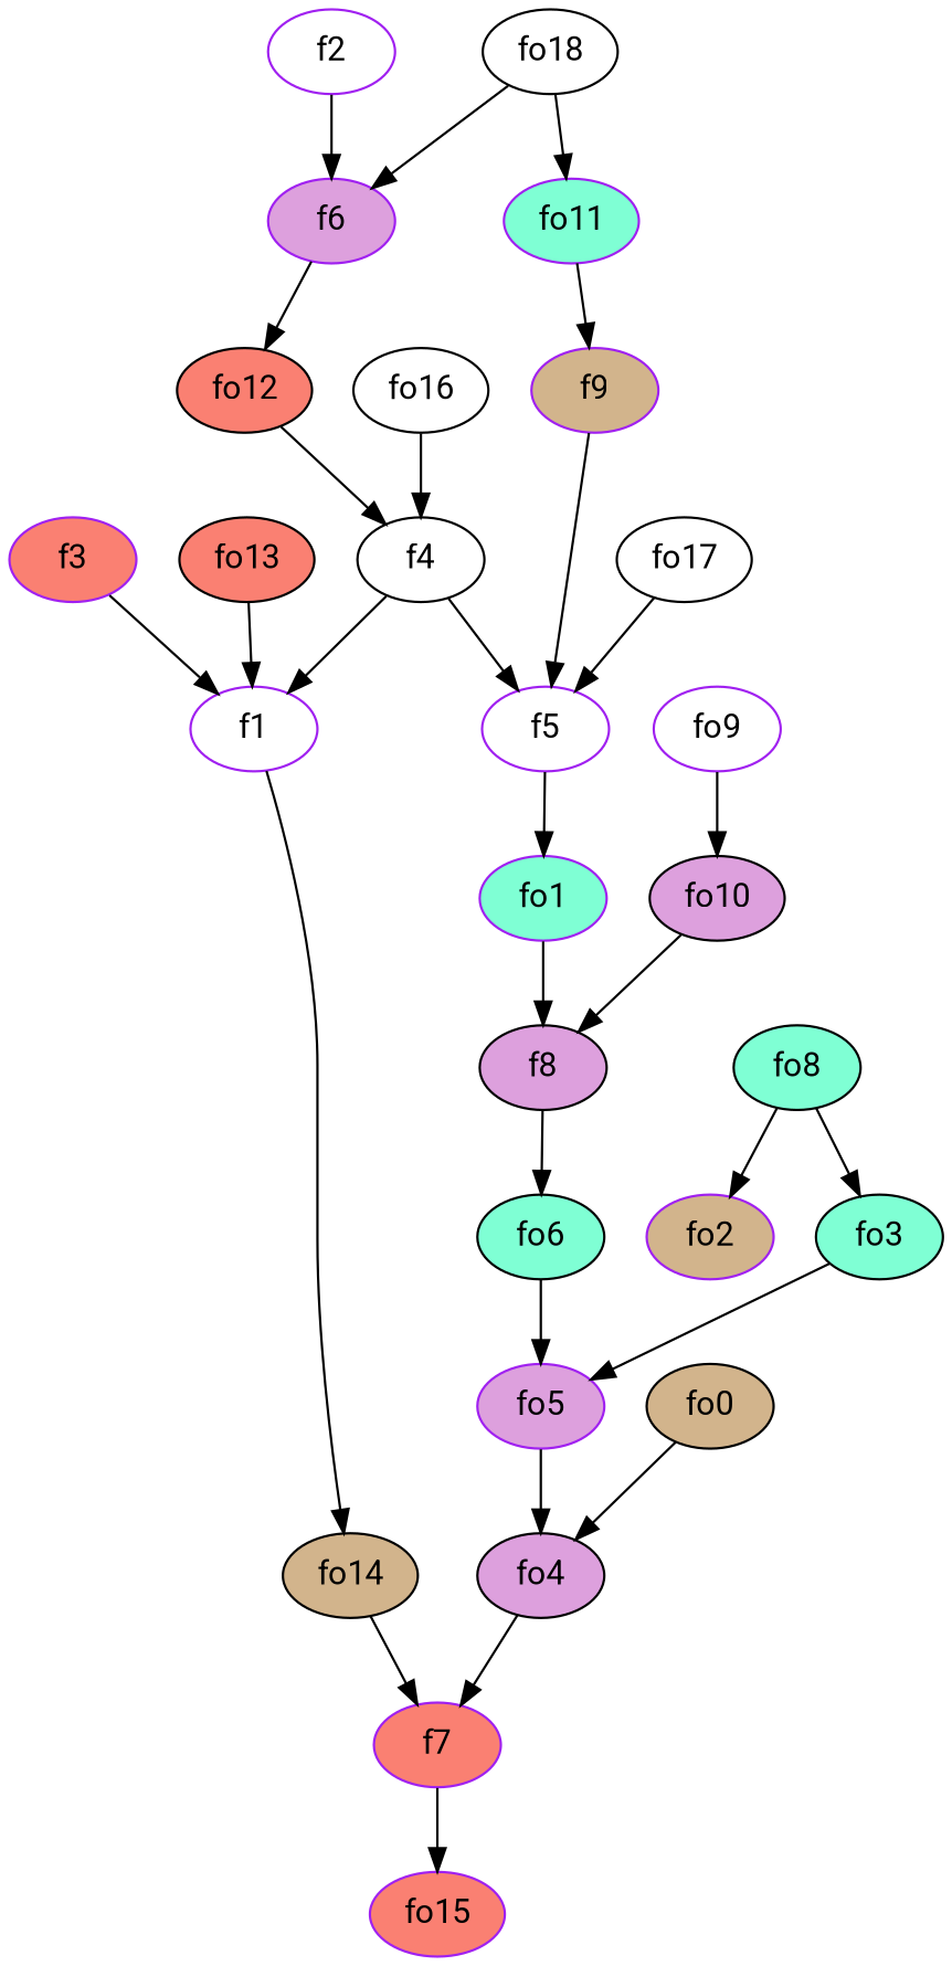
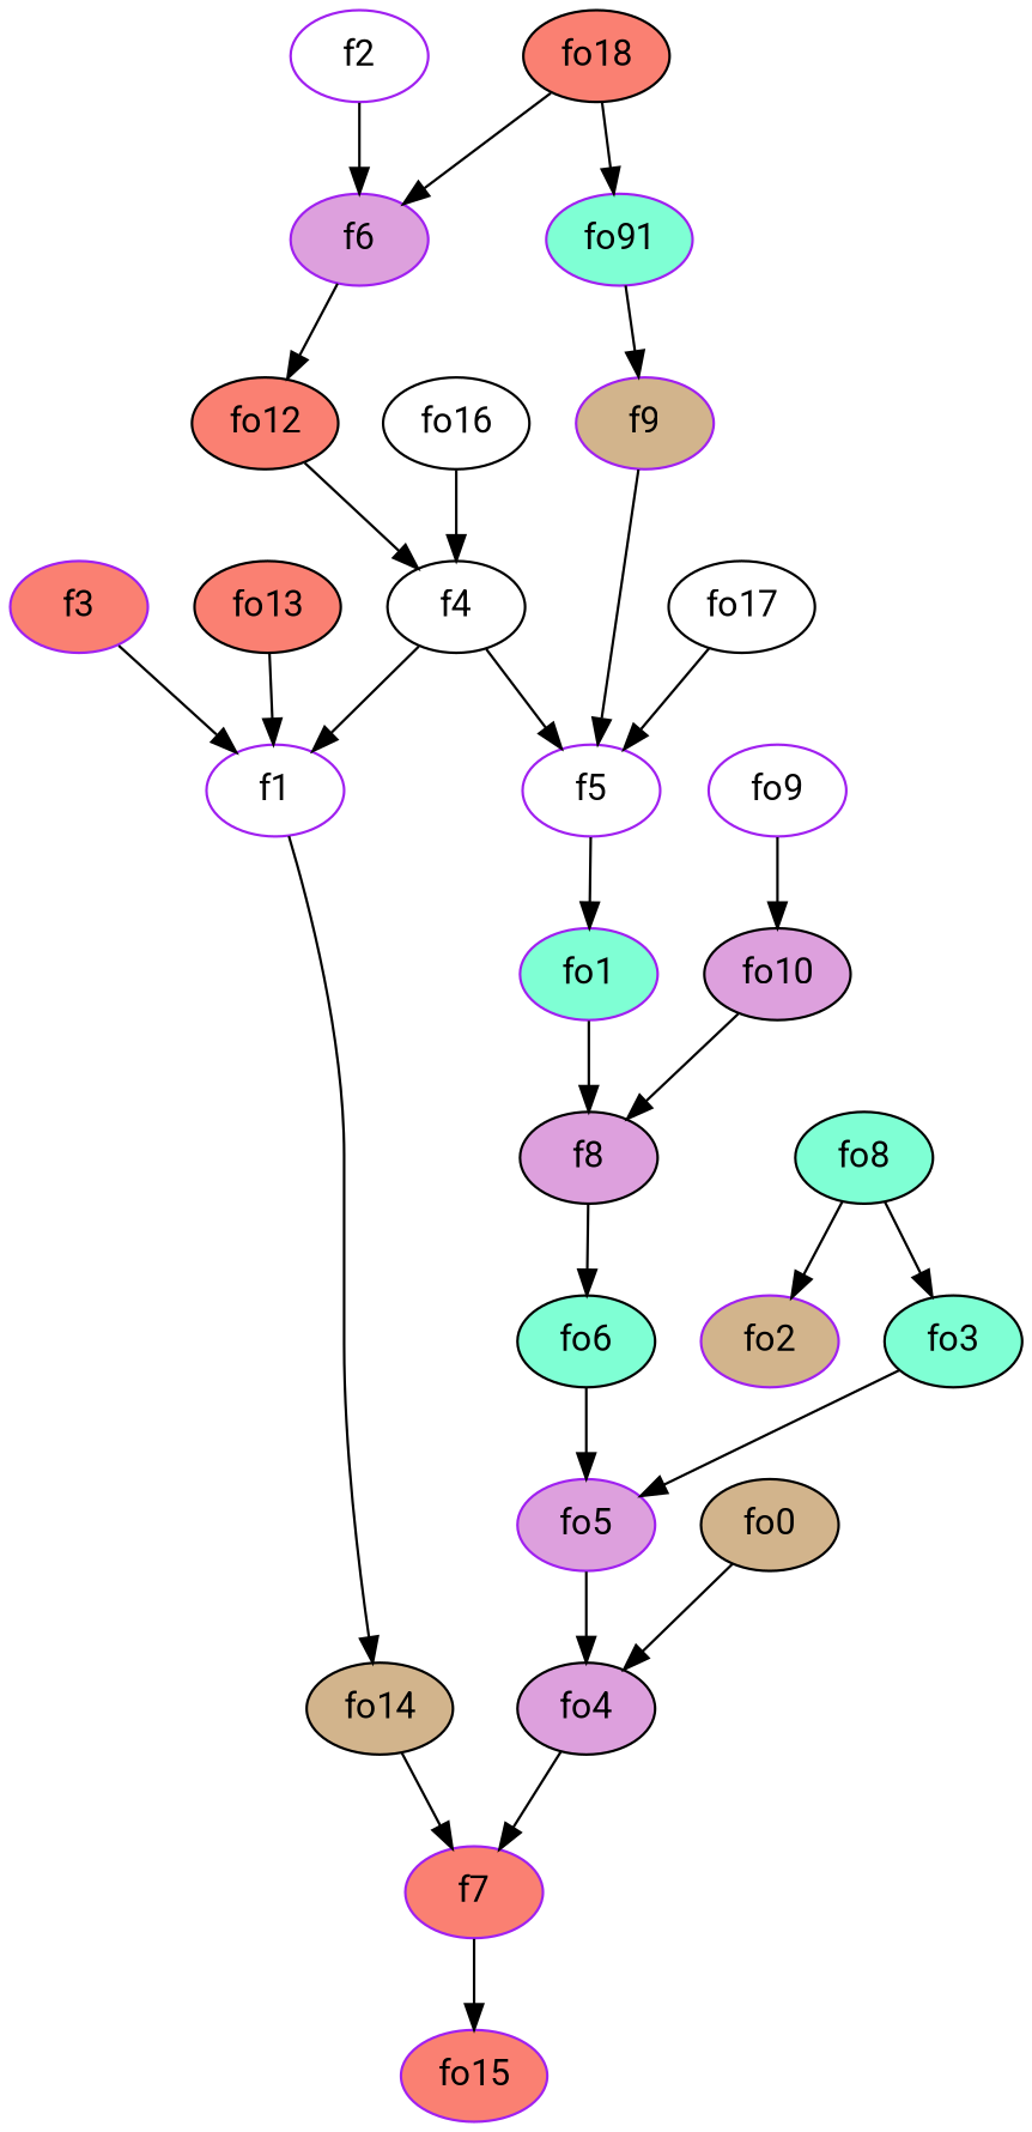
  strict digraph {
    fontname=Roboto
    node [color=black fillcolor=white fontname=Roboto style=filled]
    edge [fontname=Roboto weight=2]
    fo14 [fillcolor=tan]
    f1 [color=purple]
    f7 [color=purple fillcolor=salmon]
    f6 [color=purple fillcolor=plum]
    f2 [color=purple]
    fo12 [fillcolor=salmon]
    f3 [color=purple fillcolor=salmon]
    f4
    f5 [color=purple]
    fo1 [color=purple fillcolor=aquamarine]
    f8 [fillcolor=plum]
    fo15 [color=purple fillcolor=salmon]
    fo6 [fillcolor=aquamarine]
    fo5 [color=purple fillcolor=plum]
    f9 [color=purple fillcolor=tan]
    fo2 [color=purple fillcolor=tan]
    fo8 [fillcolor=aquamarine]
    fo3 [fillcolor=aquamarine]
    fo4 [fillcolor=plum]
    n20 [fillcolor=tan label=fo0]
    fo10 [fillcolor=plum]
    fo9 [color=purple]
-   fo11 [color=purple fillcolor=aquamarine]
+   fo11 [color=purple fillcolor=aquamarine label=fo91]
    fo13 [fillcolor=salmon]
    fo16
    fo17
-   fo18
+   fo18 [fillcolor=salmon]
    fo14 -> f7
    f1 -> fo14
    f7 -> fo15
    f6 -> fo12
    f2 -> f6
    fo12 -> f4
    f3 -> f1
    f4 -> f1
    f4 -> f5
    f5 -> fo1
    fo1 -> f8
    f8 -> fo6
    fo6 -> fo5
    fo5 -> fo4
    f9 -> f5
    fo8 -> fo2
    fo8 -> fo3
    fo3 -> fo5
    fo4 -> f7
    n20 -> fo4
    fo10 -> f8
    fo9 -> fo10
    fo11 -> f9
    fo13 -> f1
    fo16 -> f4
    fo17 -> f5
    fo18 -> f6
    fo18 -> fo11
  }
